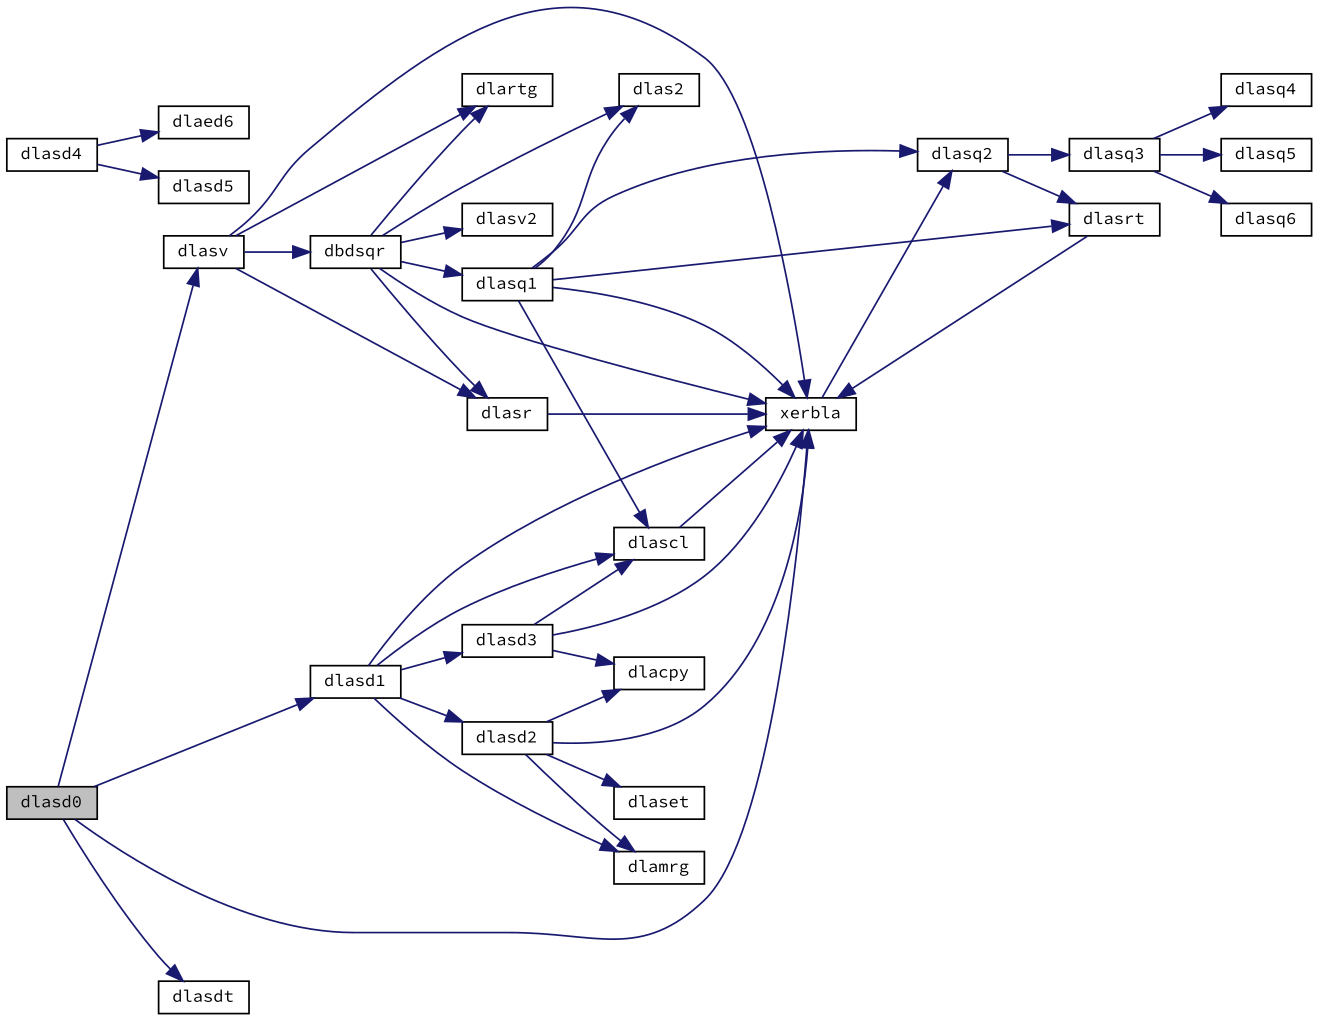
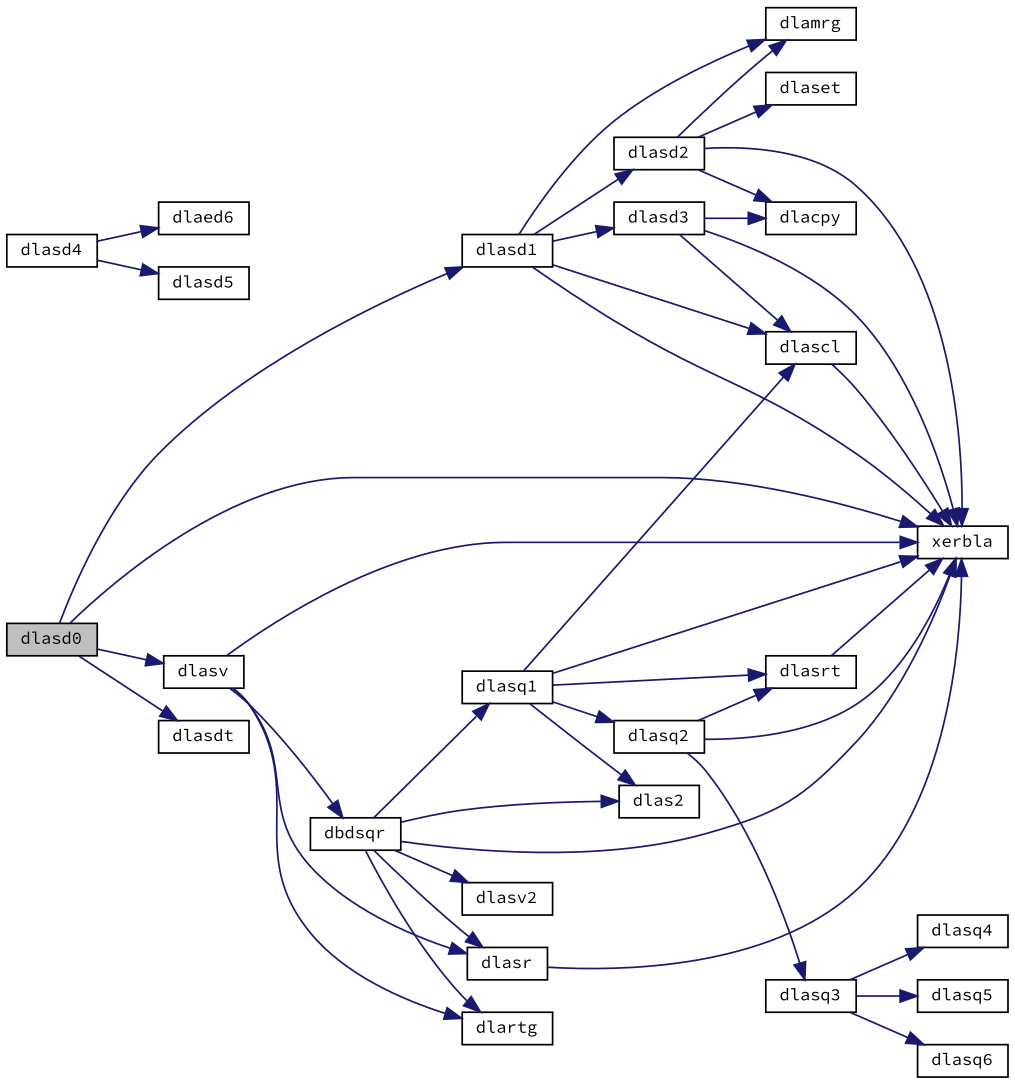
  digraph {
    fontname="Source Code Pro"
    rankdir=LR
    node [color=black fillcolor=white fontname="Source Code Pro" fontsize=10 shape=record style=filled]
    edge [color=midnightblue fontname="Source Code Pro" fontsize=10 labelfontname=Helvetica labelfontsize=10 style=solid]
    n1 [fillcolor=grey75 fontcolor=black height=0.2 label=dlasd0 width=0.4]
    n2 [height=0.2 label=dlasd1 width=0.4]
    n3 [height=0.2 label=xerbla width=0.4]
    n4 [height=0.2 label=dlasv width=0.4]
    n5 [height=0.2 label=dlasdt width=0.4]
    n6 [height=0.2 label=dlamrg width=0.4]
    n7 [height=0.2 label=dlascl width=0.4]
    n8 [height=0.2 label=dlasd2 width=0.4]
    n9 [height=0.2 label=dlasd3 width=0.4]
    n10 [height=0.2 label=dbdsqr width=0.4]
    n11 [height=0.2 label=dlartg width=0.4]
    n12 [height=0.2 label=dlasr width=0.4]
    n13 [height=0.2 label=dlacpy width=0.4]
    n14 [height=0.2 label=dlaset width=0.4]
    n15 [height=0.2 label=dlasd4 width=0.4]
    n16 [height=0.2 label=dlaed6 width=0.4]
    n17 [height=0.2 label=dlasd5 width=0.4]
    n18 [height=0.2 label=dlas2 width=0.4]
    n19 [height=0.2 label=dlasq1 width=0.4]
    n20 [height=0.2 label=dlasv2 width=0.4]
    n21 [height=0.2 label=dlasq2 width=0.4]
    n22 [height=0.2 label=dlasrt width=0.4]
    n23 [height=0.2 label=dlasq3 width=0.4]
    n24 [height=0.2 label=dlasq4 width=0.4]
    n25 [height=0.2 label=dlasq5 width=0.4]
    n26 [height=0.2 label=dlasq6 width=0.4]
    n1 -> n2
    n1 -> n3
    n1 -> n4
    n1 -> n5
    n2 -> n3
    n2 -> n6
    n2 -> n7
    n2 -> n8
    n2 -> n9
    n4 -> n3
    n4 -> n10
    n4 -> n11
    n4 -> n12
    n7 -> n3
    n8 -> n3
    n8 -> n6
    n8 -> n13
    n8 -> n14
    n9 -> n3
    n9 -> n7
    n9 -> n13
    n10 -> n3
    n10 -> n11
    n10 -> n12
    n10 -> n18
    n10 -> n19
    n10 -> n20
    n12 -> n3
    n15 -> n16
    n15 -> n17
    n19 -> n3
    n19 -> n7
    n19 -> n18
    n19 -> n21
    n19 -> n22
-   n3 -> n21
+   n21 -> n3
    n21 -> n22
    n21 -> n23
    n22 -> n3
    n23 -> n24
    n23 -> n25
    n23 -> n26
  }
